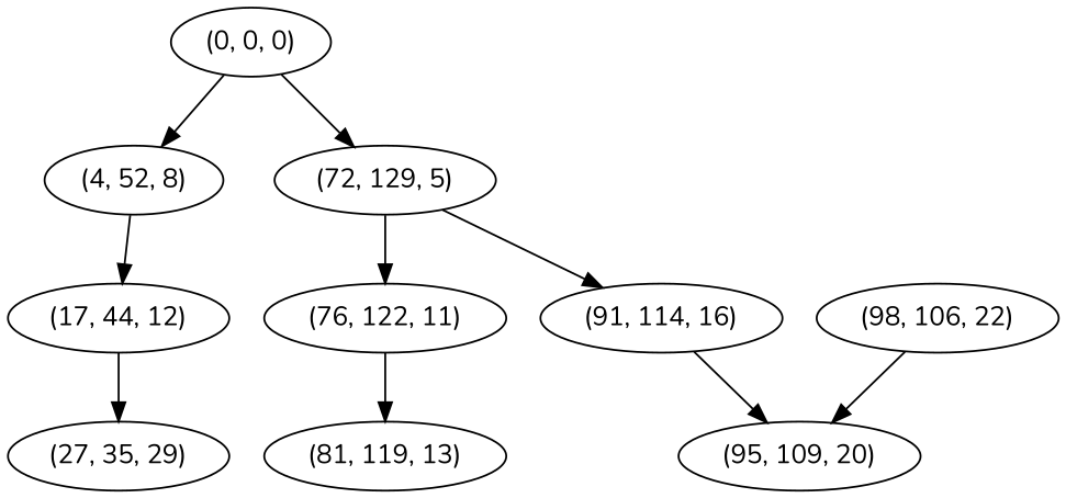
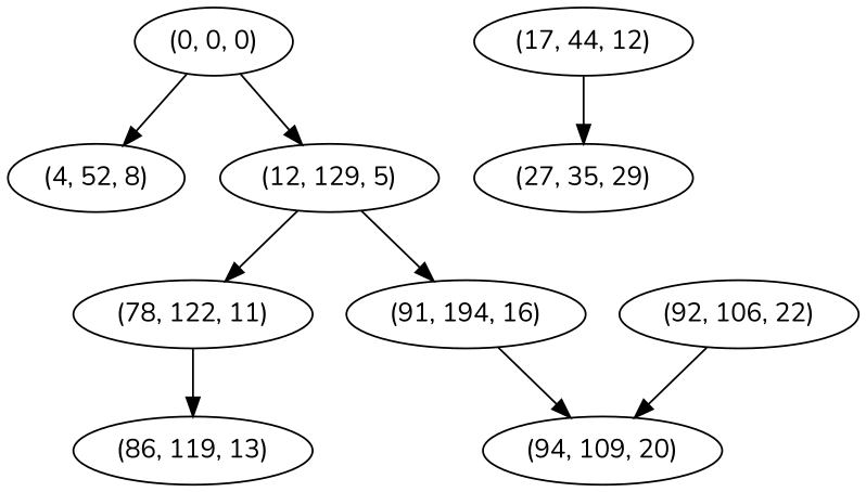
  digraph {
    fontname=Nunito
    node [fontname=Nunito]
    edge [fontname=Nunito]
    n1 [label="(4, 52, 8)"]
    "(0, 0, 0)"
-   "(72, 129, 5)"
+   "(72, 129, 5)" [label="(12, 129, 5)"]
    "(17, 44, 12)"
-   "(78, 122, 11)" [label="(76, 122, 11)"]
-   "(91, 114, 16)"
+   "(78, 122, 11)"
+   "(91, 114, 16)" [label="(91, 194, 16)"]
    n7 [label="(27, 35, 29)"]
-   "(81, 119, 13)"
-   "(95, 109, 20)"
-   "(98, 106, 22)"
-   n1 -> "(17, 44, 12)"
+   "(81, 119, 13)" [label="(86, 119, 13)"]
+   "(95, 109, 20)" [label="(94, 109, 20)"]
+   "(98, 106, 22)" [label="(92, 106, 22)"]
    "(0, 0, 0)" -> n1
    "(0, 0, 0)" -> "(72, 129, 5)"
    "(72, 129, 5)" -> "(78, 122, 11)"
    "(72, 129, 5)" -> "(91, 114, 16)"
    "(17, 44, 12)" -> n7
    "(78, 122, 11)" -> "(81, 119, 13)"
    "(91, 114, 16)" -> "(95, 109, 20)"
    "(98, 106, 22)" -> "(95, 109, 20)"
  }
